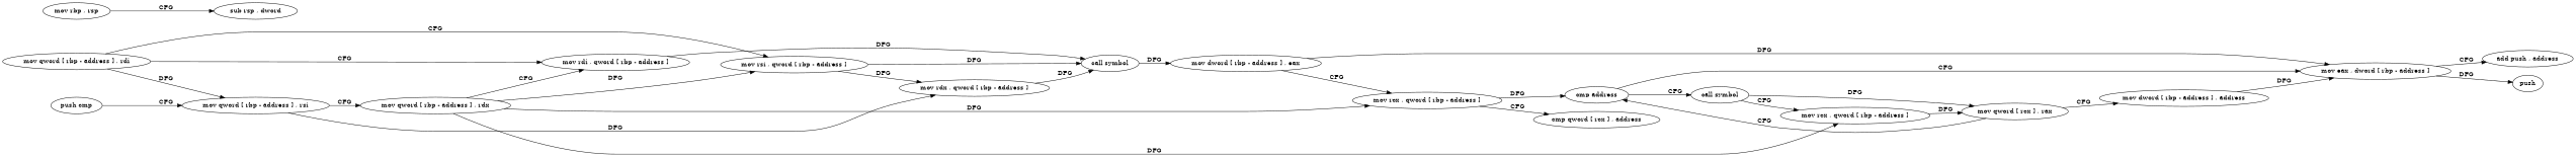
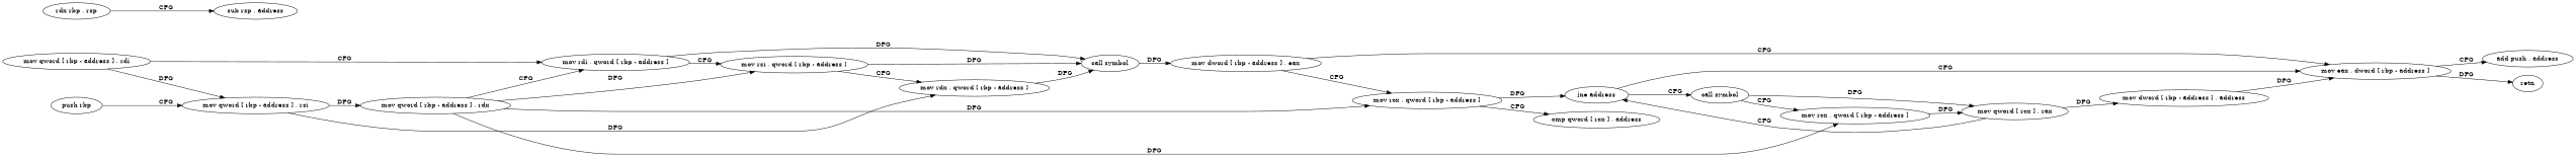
  digraph {
    rankdir=LR
-   n1 [label="push cmp"]
+   n1 [label="push rbp"]
    n2 [label="mov qword [ rbp - address ] , rsi"]
-   n3 [label="mov rbp , rsp"]
-   n4 [label="sub rsp , dword"]
+   n3 [label="rdx rbp , rsp"]
+   n4 [label="sub rsp , address"]
    n5 [label="mov qword [ rbp - address ] , rdi"]
    n6 [label="mov rdi , qword [ rbp - address ]"]
    n7 [label="mov qword [ rbp - address ] , rdx"]
    n8 [label="mov rdx , qword [ rbp - address ]"]
    n9 [label="mov rsi , qword [ rbp - address ]"]
    n10 [label="call symbol"]
    n11 [label="mov rcx , qword [ rbp - address ]"]
    n12 [label="mov rcx , qword [ rbp - address ]"]
    n13 [label="cmp qword [ rcx ] , address"]
-   n14 [label="cmp address"]
+   n14 [label="jne address"]
    n15 [label="mov qword [ rcx ] , rax"]
    n16 [label="mov dword [ rbp - address ] , eax"]
    n17 [label="mov eax , dword [ rbp - address ]"]
    n18 [label="add push , address"]
-   n19 [label=push]
+   n19 [label=retn]
    n20 [label="call symbol"]
    n21 [label="mov dword [ rbp - address ] , address"]
    n1 -> n2 [label=CFG]
-   n2 -> n7 [label=CFG]
+   n2 -> n7 [label=DFG]
    n2 -> n8 [label=DFG]
    n3 -> n4 [label=CFG]
    n5 -> n2 [label=DFG]
    n5 -> n6 [label=CFG]
-   n5 -> n9 [label=CFG]
+   n6 -> n9 [label=CFG]
    n6 -> n10 [label=DFG]
    n7 -> n6 [label=CFG]
    n7 -> n9 [label=DFG]
    n7 -> n11 [label=DFG]
    n7 -> n12 [label=DFG]
    n8 -> n10 [label=DFG]
-   n9 -> n8 [label=DFG]
+   n9 -> n8 [label=CFG]
    n9 -> n10 [label=DFG]
    n10 -> n16 [label=DFG]
    n11 -> n13 [label=CFG]
    n11 -> n14 [label=DFG]
    n12 -> n15 [label=DFG]
    n14 -> n17 [label=CFG]
    n14 -> n20 [label=CFG]
    n15 -> n14 [label=CFG]
-   n15 -> n21 [label=CFG]
+   n15 -> n21 [label=DFG]
    n16 -> n11 [label=CFG]
-   n16 -> n17 [label=DFG]
+   n16 -> n17 [label=CFG]
    n17 -> n18 [label=CFG]
    n17 -> n19 [label=DFG]
    n20 -> n12 [label=CFG]
    n20 -> n15 [label=DFG]
    n21 -> n17 [label=DFG]
  }
